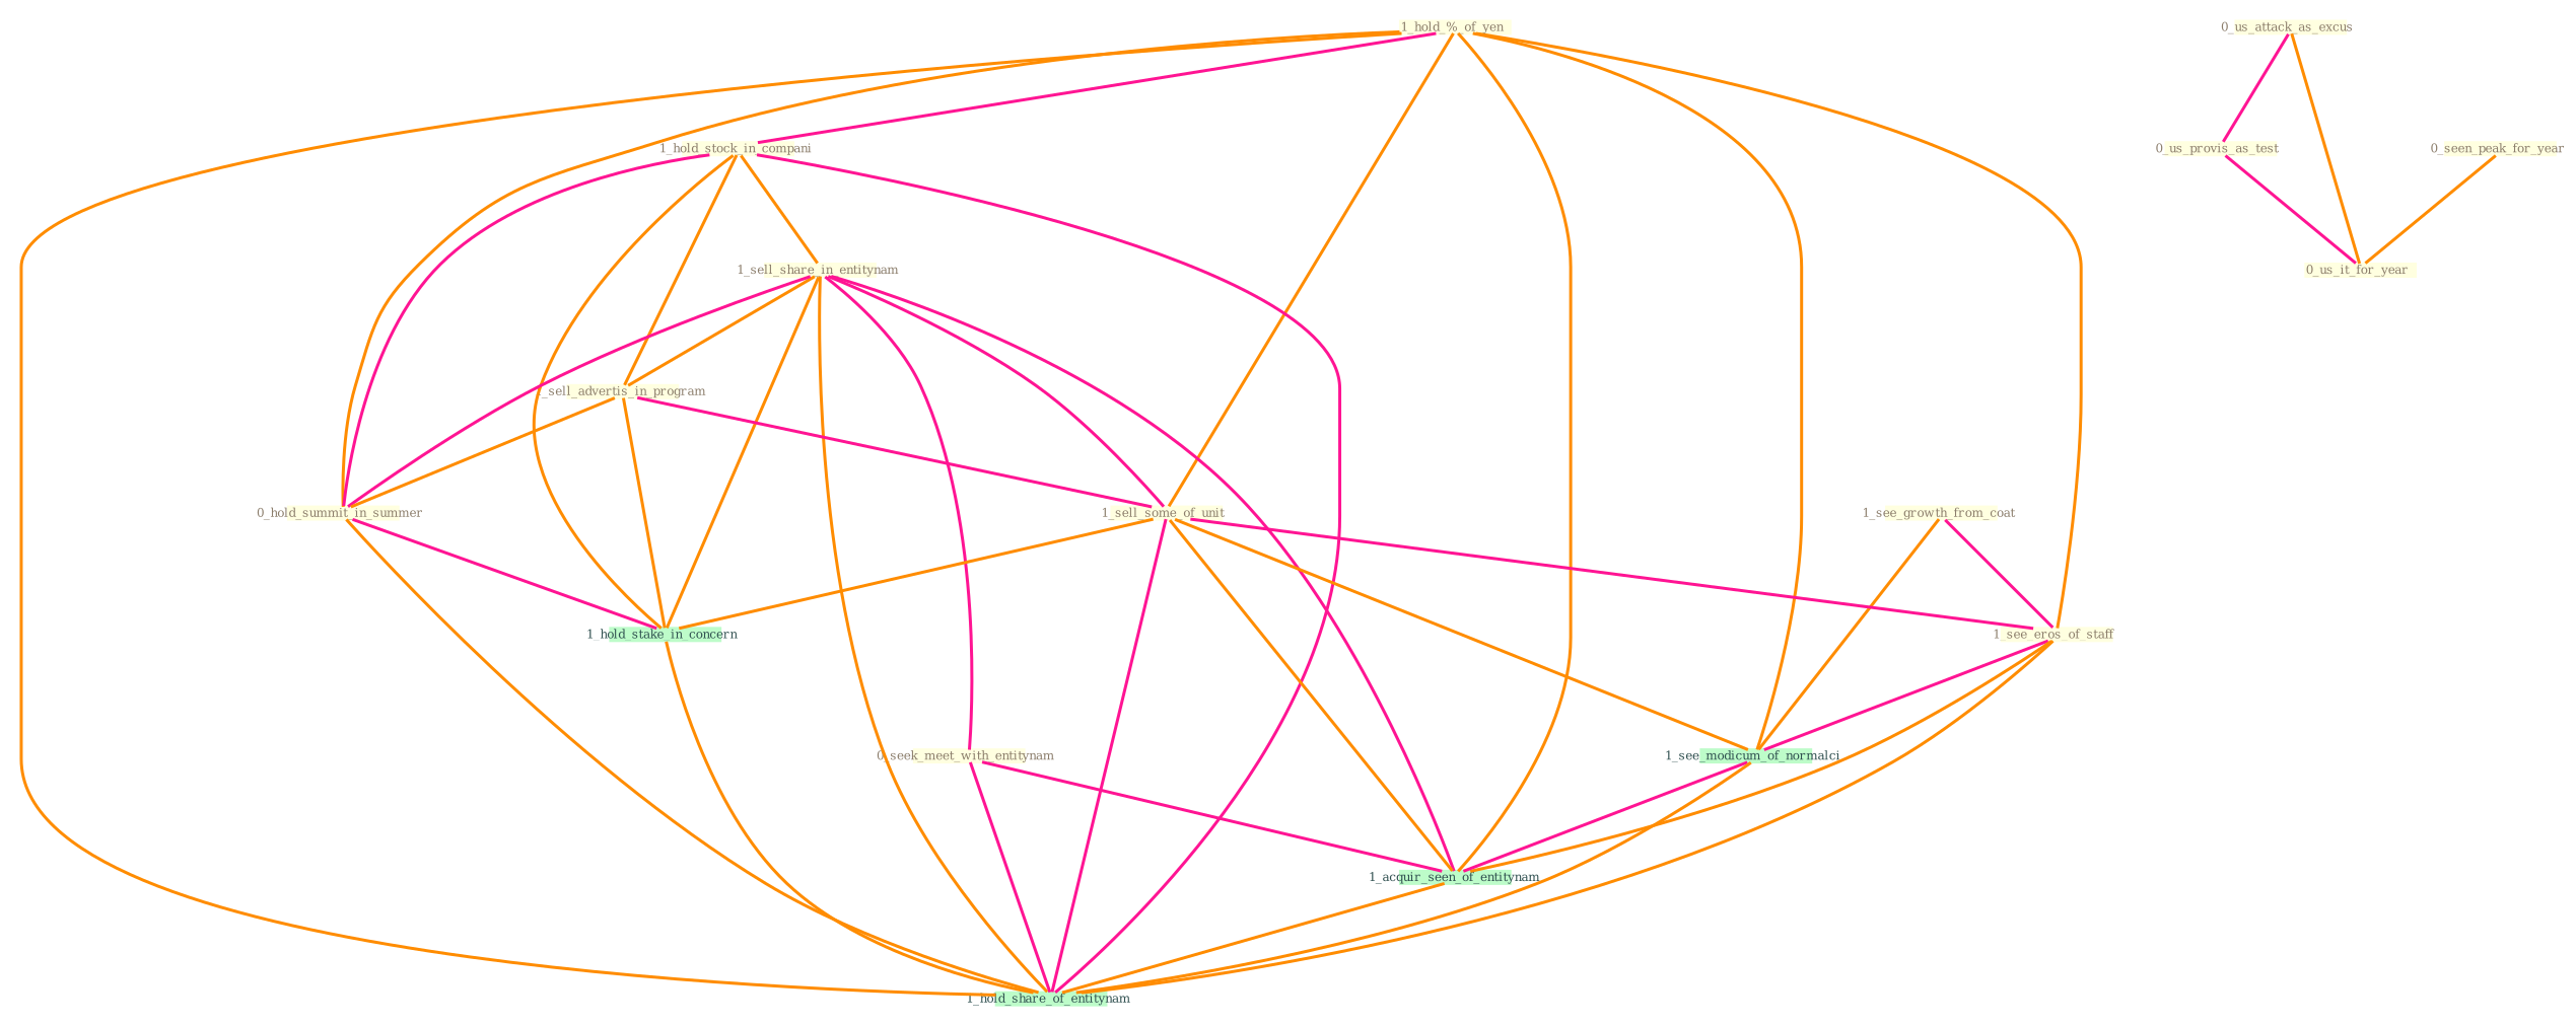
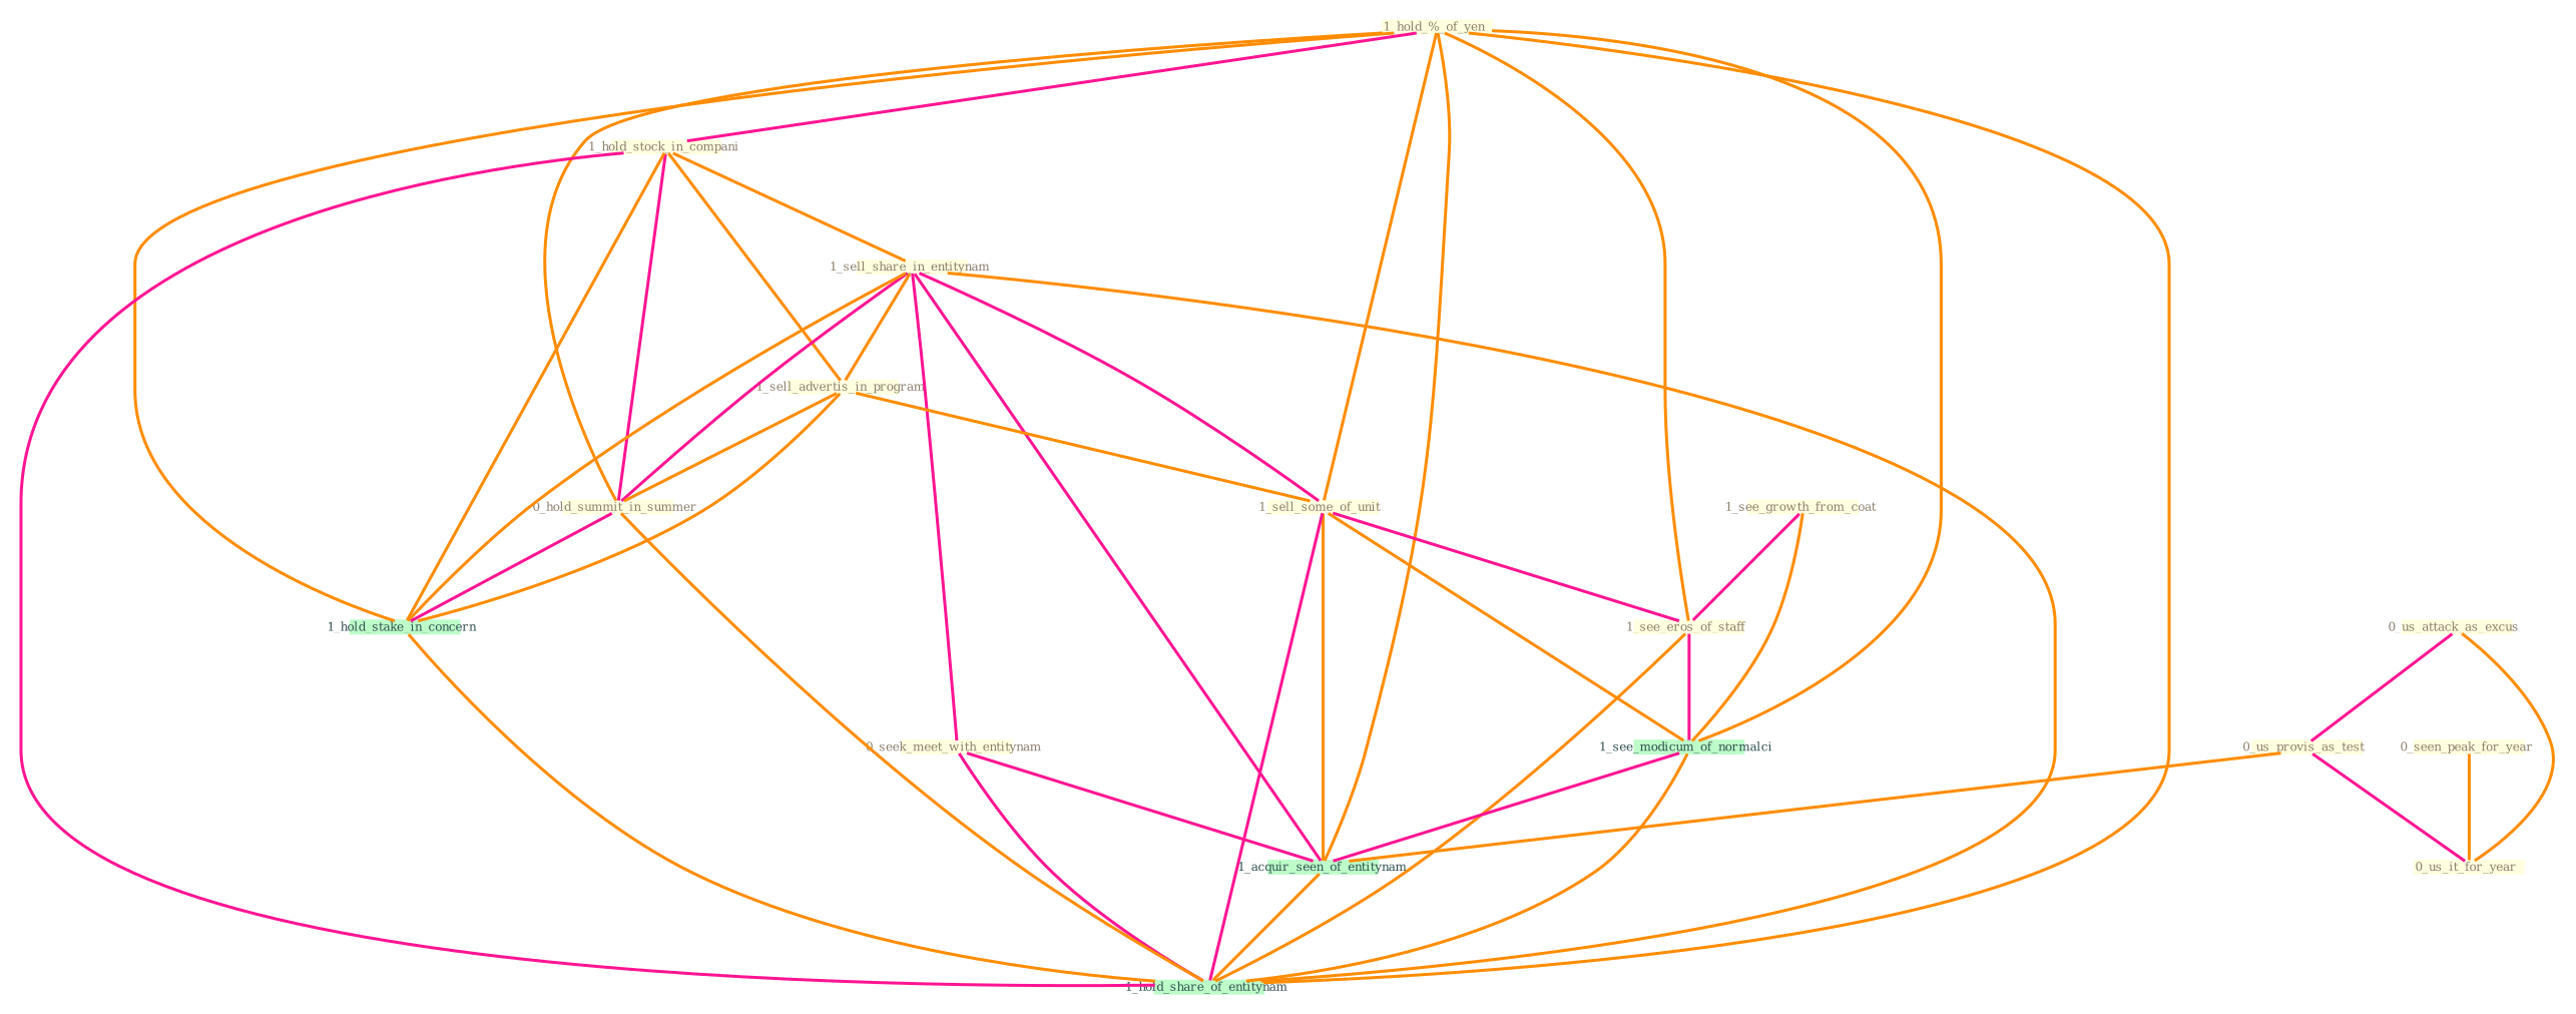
  graph {
    node [color="#ffffe0" fixedsize=true fontcolor="#8b7d6b" fontsize=4 shape=polygon style=filled]
    edge [color=darkorange w=1]
    "1_hold_%_of_yen " [height=.06 width=.5]
    "0_us_attack_as_excus " [height=.06 width=.5]
    "1_hold_stock_in_compani " [height=.06 width=.5]
    "1_see_growth_from_coat " [height=.06 width=.5]
    "0_us_provis_as_test " [height=.06 width=.5]
    "1_sell_share_in_entitynam " [height=.06 width=.5]
    "0_seen_peak_for_year " [height=.06 width=.5]
    "0_seek_meet_with_entitynam " [height=.06 width=.5]
    "1_sell_advertis_in_program " [height=.06 width=.5]
    "0_hold_summit_in_summer " [height=.06 width=.5]
    "0_us_it_for_year " [height=.06 width=.5]
    "1_sell_some_of_unit " [height=.06 width=.5]
    "1_see_eros_of_staff " [height=.06 width=.5]
    "1_hold_stake_in_concern " [color="#BDFCC9" fontcolor="#2f4f4f" height=.06 width=.5]
    "1_see_modicum_of_normalci " [color="#BDFCC9" fontcolor="#2f4f4f" height=.06 width=.5]
    n16 [color="#BDFCC9" fontcolor="#2f4f4f" height=.06 label="1_acquir_seen_of_entitynam" width=.5]
    "1_hold_share_of_entitynam " [color="#BDFCC9" fontcolor="#2f4f4f" height=.06 width=.5]
    subgraph sub_1 {
      "1_hold_%_of_yen "
      "0_us_attack_as_excus "
      "1_hold_stock_in_compani "
      "1_see_growth_from_coat "
      "0_us_provis_as_test "
      "1_sell_share_in_entitynam "
      "0_seen_peak_for_year "
      "0_seek_meet_with_entitynam "
      "1_sell_advertis_in_program "
      "0_hold_summit_in_summer "
      "0_us_it_for_year "
      "1_sell_some_of_unit "
      "1_see_eros_of_staff "
    }
    subgraph sub_2 {
    }
    "1_hold_%_of_yen " -- "1_hold_stock_in_compani " [color=deeppink]
    "1_hold_%_of_yen " -- "0_hold_summit_in_summer "
    "1_hold_%_of_yen " -- "1_sell_some_of_unit "
    "1_hold_%_of_yen " -- "1_see_eros_of_staff "
-   "1_sell_some_of_unit " -- "1_hold_stake_in_concern "
+   "1_hold_%_of_yen " -- "1_hold_stake_in_concern "
    "1_hold_%_of_yen " -- "1_see_modicum_of_normalci "
    "1_hold_%_of_yen " -- n16
    "1_hold_%_of_yen " -- "1_hold_share_of_entitynam " [w=2]
    "0_us_attack_as_excus " -- "0_us_provis_as_test " [color=deeppink w=2]
    "0_us_attack_as_excus " -- "0_us_it_for_year "
    "1_hold_stock_in_compani " -- "1_sell_share_in_entitynam "
    "1_hold_stock_in_compani " -- "1_sell_advertis_in_program "
    "1_hold_stock_in_compani " -- "0_hold_summit_in_summer " [color=deeppink w=2]
    "1_hold_stock_in_compani " -- "1_hold_stake_in_concern " [w=2]
    "1_hold_stock_in_compani " -- "1_hold_share_of_entitynam " [color=deeppink]
    "1_see_growth_from_coat " -- "1_see_eros_of_staff " [color=deeppink]
    "1_see_growth_from_coat " -- "1_see_modicum_of_normalci "
    "0_us_provis_as_test " -- "0_us_it_for_year " [color=deeppink]
    "1_sell_share_in_entitynam " -- "0_seek_meet_with_entitynam " [color=deeppink]
    "1_sell_share_in_entitynam " -- "1_sell_advertis_in_program " [w=2]
    "1_sell_share_in_entitynam " -- "0_hold_summit_in_summer " [color=deeppink]
    "1_sell_share_in_entitynam " -- "1_sell_some_of_unit " [color=deeppink]
    "1_sell_share_in_entitynam " -- "1_hold_stake_in_concern "
    "1_sell_share_in_entitynam " -- n16 [color=deeppink]
    "1_sell_share_in_entitynam " -- "1_hold_share_of_entitynam " [w=2]
    "0_seen_peak_for_year " -- "0_us_it_for_year " [w=2]
    "0_seek_meet_with_entitynam " -- n16 [color=deeppink]
    "0_seek_meet_with_entitynam " -- "1_hold_share_of_entitynam " [color=deeppink]
    "1_sell_advertis_in_program " -- "0_hold_summit_in_summer "
-   "1_sell_advertis_in_program " -- "1_sell_some_of_unit " [color=deeppink]
+   "1_sell_advertis_in_program " -- "1_sell_some_of_unit "
    "1_sell_advertis_in_program " -- "1_hold_stake_in_concern "
    "0_hold_summit_in_summer " -- "1_hold_stake_in_concern " [color=deeppink w=2]
    "0_hold_summit_in_summer " -- "1_hold_share_of_entitynam "
    "1_sell_some_of_unit " -- "1_see_eros_of_staff " [color=deeppink]
    "1_sell_some_of_unit " -- "1_see_modicum_of_normalci "
    "1_sell_some_of_unit " -- n16
    "1_sell_some_of_unit " -- "1_hold_share_of_entitynam " [color=deeppink]
    "1_see_eros_of_staff " -- "1_see_modicum_of_normalci " [color=deeppink w=2]
-   "1_see_eros_of_staff " -- n16
+   "0_us_provis_as_test " -- n16
    "1_see_eros_of_staff " -- "1_hold_share_of_entitynam "
    "1_hold_stake_in_concern " -- "1_hold_share_of_entitynam "
    "1_see_modicum_of_normalci " -- n16 [color=deeppink]
    "1_see_modicum_of_normalci " -- "1_hold_share_of_entitynam "
    n16 -- "1_hold_share_of_entitynam " [w=2]
  }
